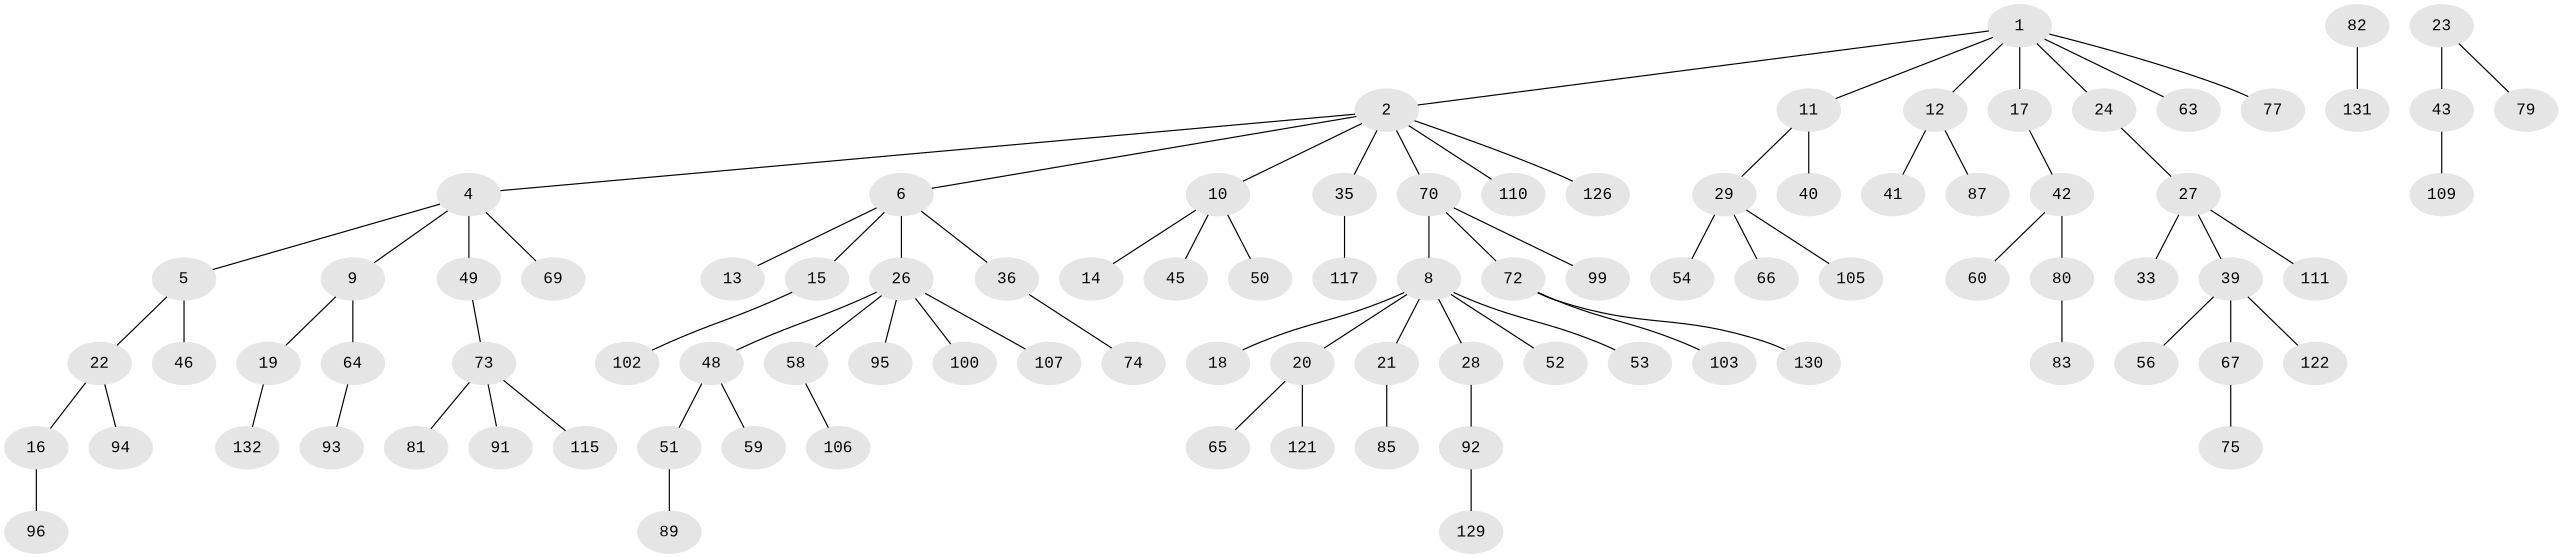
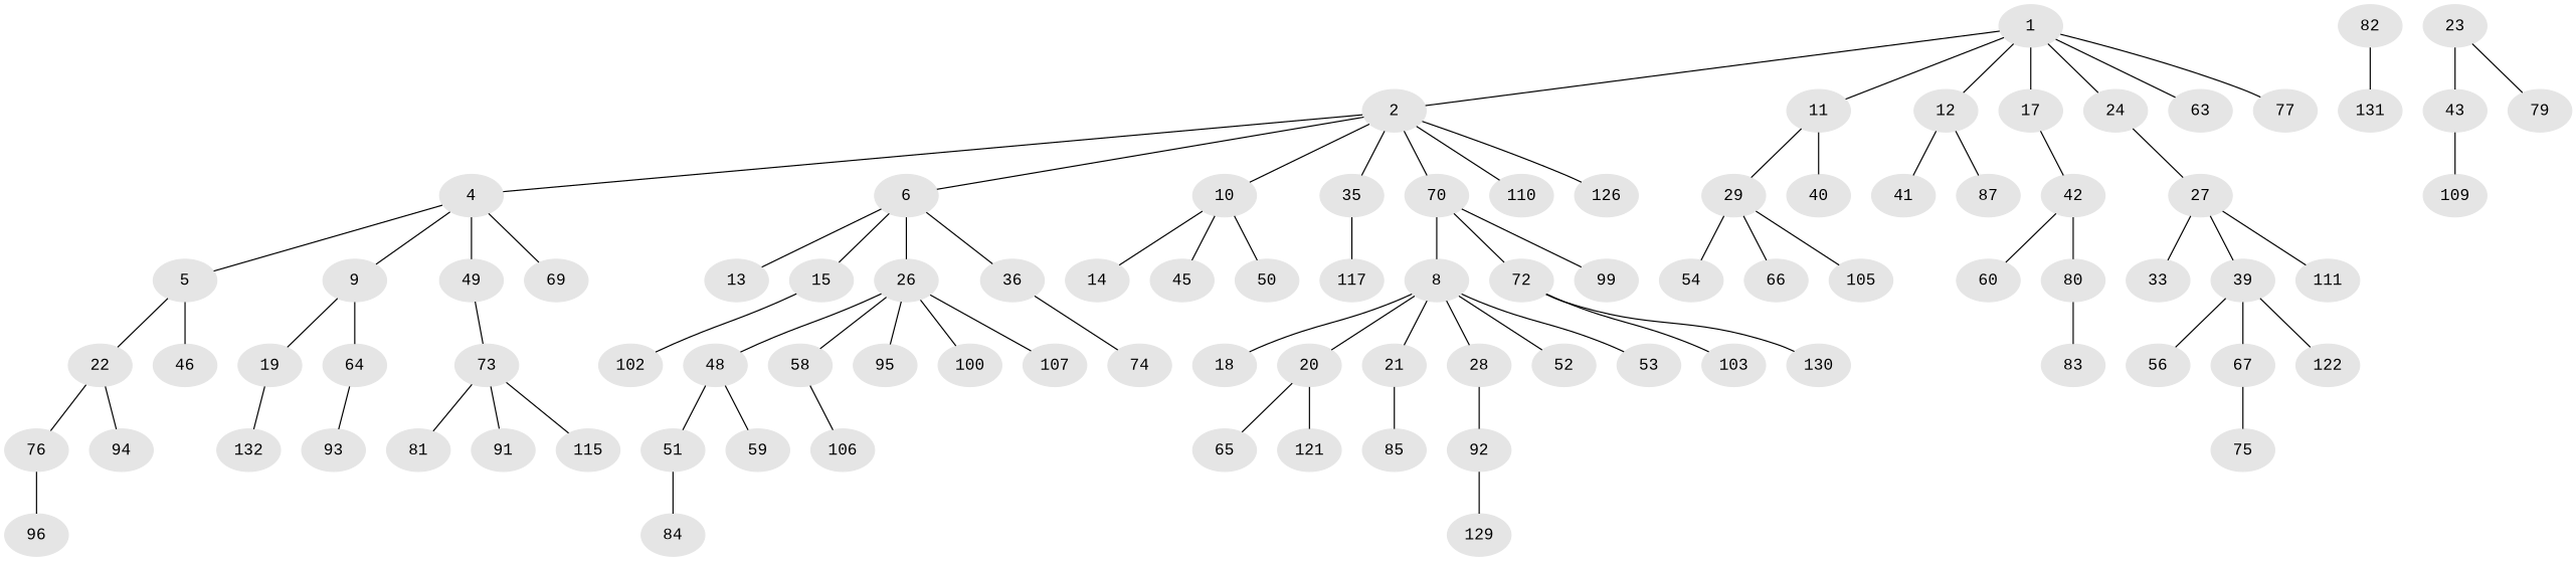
  graph {
    fontname="Liberation Mono"
    node [color=gray90 fontname="Liberation Mono" style=filled]
    edge [fontname="Liberation Mono"]
    1 [super="+7"]
    2 [super="+3"]
    11 [super="+32"]
    12
    17
    24
    63
    77 [super="+125"]
    4 [super="+44"]
    6
    10 [super="+61"]
    35 [super="+38"]
    70 [super="+120"]
    110 [super="+118"]
    126
    29 [super="+47"]
    40
    41 [super="+55"]
    87
    42 [super="+90"]
    27 [super="+34"]
    5 [super="+31"]
    9
    49
    69
    13 [super="+71"]
    15
    26 [super="+86"]
    36 [super="+78"]
    8 [super="+16"]
    18
    20 [super="+113"]
    21 [super="+133"]
    28
    52
    53
    14 [super="+57"]
    45 [super="+84"]
    50 [super="+68"]
    117
    72 [super="+88"]
    99
    82 [super="+108"]
    131
    22 [super="+30"]
    46
    19 [super="+25"]
    64
    73 [super="+98"]
-   76 [label=16]
+   76
    94 [super="+123"]
    102
    48 [super="+127"]
    58
    95 [super="+114"]
    100
    107
    74 [super="+97"]
    65
    121
    85
    92
    132
    93 [super="+128"]
    54
    66
    105
    60
    80 [super="+104"]
    23 [super="+37"]
    43 [super="+119"]
    79
    96
    109
    33
    39 [super="+62"]
    111
    51
    59
    106 [super="+116"]
    56 [super="+112"]
    67
    122
    129
    75
    83 [super="+101"]
-   89
+   89 [label=84]
    81
    91
    115
    103
    130
    1 -- 2
    1 -- 11
    1 -- 12
    1 -- 17
    1 -- 24
    1 -- 63
    1 -- 77
    2 -- 4
    2 -- 6
    2 -- 10
    2 -- 35
    2 -- 70
    2 -- 110
    2 -- 126
    11 -- 29
    11 -- 40
    12 -- 41
    12 -- 87
    17 -- 42
    24 -- 27
    4 -- 5
    4 -- 9
    4 -- 49
    4 -- 69
    6 -- 13
    6 -- 15
    6 -- 26
    6 -- 36
    10 -- 14
    10 -- 45
    10 -- 50
    35 -- 117
    70 -- 8
    70 -- 72
    70 -- 99
    29 -- 54
    29 -- 66
    29 -- 105
    42 -- 60
    42 -- 80
    27 -- 33
    27 -- 39
    27 -- 111
    5 -- 22
    5 -- 46
    9 -- 19
    9 -- 64
    49 -- 73
    15 -- 102
    26 -- 48
    26 -- 58
    26 -- 95
    26 -- 100
    26 -- 107
    36 -- 74
    8 -- 18
    8 -- 20
    8 -- 21
    8 -- 28
    8 -- 52
    8 -- 53
    20 -- 65
    20 -- 121
    21 -- 85
    28 -- 92
    72 -- 103
    72 -- 130
    82 -- 131
    22 -- 76
    22 -- 94
    19 -- 132
    64 -- 93
    73 -- 81
    73 -- 91
    73 -- 115
    76 -- 96
    48 -- 51
    48 -- 59
    58 -- 106
    92 -- 129
    80 -- 83
    23 -- 43
    23 -- 79
    43 -- 109
    39 -- 56
    39 -- 67
    39 -- 122
    51 -- 89
    67 -- 75
  }
